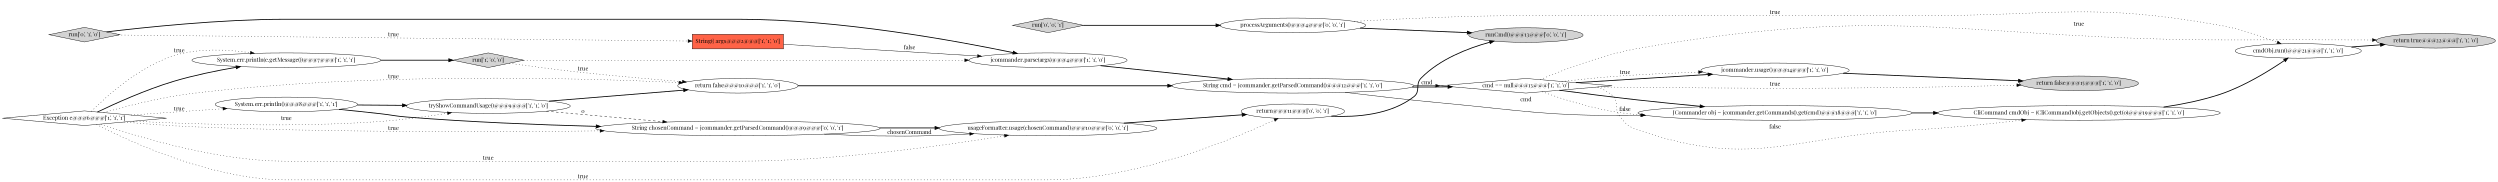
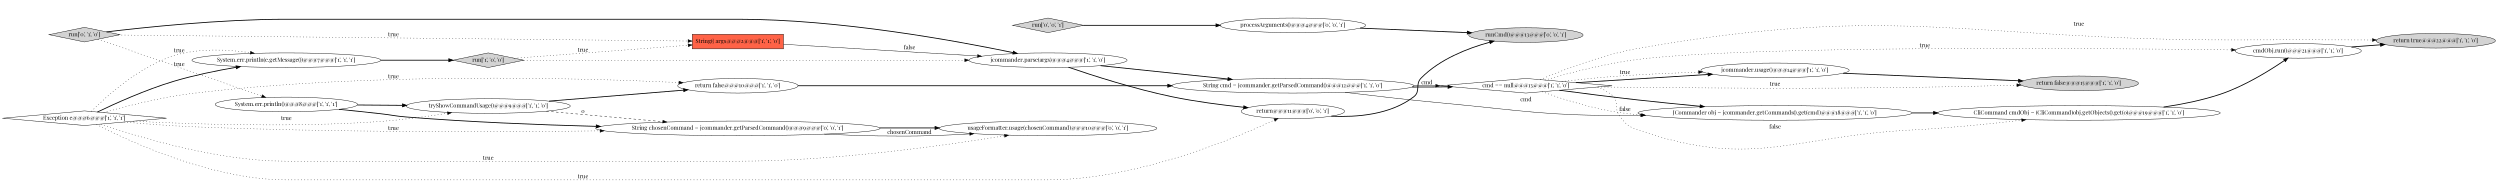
  digraph {
    fontname="Playfair Display"
    rankdir=LR
    node [fillcolor=white fontname="Playfair Display" shape=ellipse style=filled]
    edge [fontname="Playfair Display" style=bold]
    n1 [fillcolor=lightgray label="run['0', '0', '1']" shape=diamond]
    n2 [label="processArguments()@@@4@@@['0', '0', '1']"]
    n3 [fillcolor=lightgray label="runCmd()@@@13@@@['0', '0', '1']"]
    n4 [fillcolor=lightgray label="return true@@@22@@@['1', '1', '0']"]
    n5 [label="return false@@@10@@@['1', '1', '0']"]
    n6 [label="String cmd = jcommander.getParsedCommand()@@@12@@@['1', '1', '0']"]
    n7 [label="cmd == null@@@13@@@['1', '1', '0']" shape=diamond]
    n8 [label="JCommander obj = jcommander.getCommands().get(cmd)@@@18@@@['1', '1', '0']"]
    n9 [fillcolor=lightgray label="return false@@@15@@@['1', '1', '0']"]
    n10 [label="jcommander.usage()@@@14@@@['1', '1', '0']"]
    n11 [label="cmdObj.run()@@@21@@@['1', '1', '0']"]
    n12 [label="CliCommand cmdObj = (CliCommand)obj.getObjects().get(0)@@@19@@@['1', '1', '0']"]
    n13 [label="tryShowCommandUsage()@@@9@@@['1', '1', '0']"]
    n14 [label="String chosenCommand = jcommander.getParsedCommand()@@@9@@@['0', '0', '1']"]
    n15 [label="usageFormatter.usage(chosenCommand)@@@10@@@['0', '0', '1']"]
    n16 [label="jcommander.parse(args)@@@4@@@['1', '1', '0']"]
    n17 [fillcolor=lightgray label="run['1', '0', '0']" shape=diamond]
    n18 [fillcolor=tomato label="String(( args@@@2@@@['1', '1', '0']" shape=box]
    n19 [label="Exception e@@@6@@@['1', '1', '1']" shape=diamond]
    n20 [label="System.err.println(e.getMessage())@@@7@@@['1', '1', '1']"]
    n21 [label="return@@@11@@@['0', '0', '1']"]
    n22 [label="System.err.println()@@@8@@@['1', '1', '1']"]
    n23 [fillcolor=lightgray label="run['0', '1', '0']" shape=diamond]
    n1 -> n2
    n2 -> n3
    n5 -> n6
    n6 -> n7 [label=cmd style=solid]
    n6 -> n7
    n6 -> n8 [label=cmd style=solid]
    n7 -> n4 [label=true style=dotted]
    n7 -> n8 [label=false style=dotted]
    n7 -> n8
    n7 -> n9 [label=true style=dotted]
    n7 -> n10
    n7 -> n10 [label=true style=dotted]
-   n2 -> n11 [label=true style=dotted]
+   n7 -> n11 [label=true style=dotted]
    n7 -> n12 [label=false style=dotted]
    n8 -> n12
    n10 -> n9
    n11 -> n4
    n12 -> n11
    n13 -> n5
    n13 -> n14 [label=0 style=dashed]
    n14 -> n15
    n14 -> n15 [label=chosenCommand style=solid]
-   n15 -> n21
+   n16 -> n21
    n16 -> n6
    n17 -> n16 [style=dotted]
-   n17 -> n5 [label=true style=dotted]
+   n17 -> n18 [label=true style=dotted]
    n18 -> n16 [label=false style=solid]
    n19 -> n5 [label=true style=dotted]
    n19 -> n13 [label=true style=dotted]
    n19 -> n14 [label=true style=dotted]
    n19 -> n15 [label=true style=dotted]
    n19 -> n20 [label=true style=dotted]
    n19 -> n20
    n19 -> n21 [label=true style=dotted]
-   n19 -> n22 [label=true style=dotted]
+   n23 -> n22 [label=true style=dotted]
    n20 -> n17
    n21 -> n3
    n22 -> n13
    n22 -> n14
    n23 -> n16
    n23 -> n18 [label=true style=dotted]
  }
